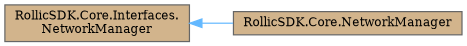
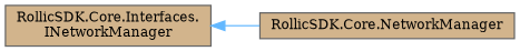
  digraph {
    rankdir=LR
    fontname="DejaVu Serif"
    node [color=grey40 fillcolor=tan fontname="DejaVu Serif" fontsize=10 shape=box style=filled]
-   n1 [height=0.2 label="RollicSDK.Core.Interfaces.\lNetworkManager" width=0.4]
+   n1 [height=0.2 label="RollicSDK.Core.Interfaces.\lINetworkManager" width=0.4]
    n2 [height=0.2 label="RollicSDK.Core.NetworkManager" width=0.4]
    n1 -> n2 [color=steelblue1 dir=back fontname="DejaVu Serif" fontsize=10 labelfontname=Helvetica labelfontsize=10 style=solid]
  }
